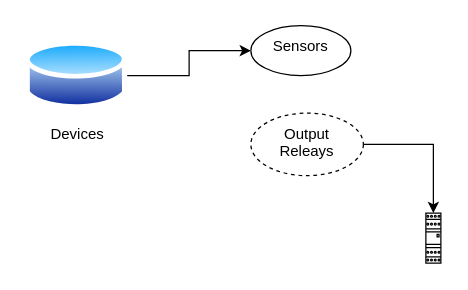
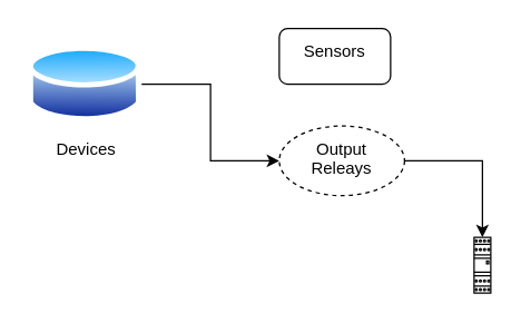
  <mxCell id="0" />
  <mxCell id="1" parent="0" />
- <mxCell id="3" style="edgeStyle=orthogonalEdgeStyle;rounded=0;orthogonalLoop=1;jettySize=auto;html=1;" edge="1" parent="1" source="4" target="5"><mxGeometry relative="1" as="geometry" /></mxCell>
+ <mxCell id="2" value="" style="edgeStyle=orthogonalEdgeStyle;rounded=0;orthogonalLoop=1;jettySize=auto;html=1;" edge="1" parent="1" source="4" target="7"><mxGeometry relative="1" as="geometry" /></mxCell>
  <mxCell id="4" value="Devices" style="aspect=fixed;perimeter=ellipsePerimeter;html=1;align=center;shadow=0;dashed=0;spacingTop=3;image;image=img/lib/active_directory/database.svg;" vertex="1" parent="1"><mxGeometry x="20" y="30" width="81.08" height="60" as="geometry" /></mxCell>
- <mxCell id="5" value="Sensors" style="ellipse;whiteSpace=wrap;html=1;shadow=0;dashed=0;verticalAlign=top;labelBackgroundColor=white;spacingTop=3;direction=west;" vertex="1" parent="1"><mxGeometry x="200" y="20" width="80" height="40" as="geometry" /></mxCell>
+ <mxCell id="5" value="Sensors" style="whiteSpace=wrap;html=1;shadow=0;dashed=0;verticalAlign=top;labelBackgroundColor=white;spacingTop=3;direction=west;rounded=1;" vertex="1" parent="1"><mxGeometry x="200" y="20" width="80" height="40" as="geometry" /></mxCell>
  <mxCell id="6" value="" style="edgeStyle=orthogonalEdgeStyle;rounded=0;orthogonalLoop=1;jettySize=auto;html=1;" edge="1" parent="1" source="7" target="8"><mxGeometry relative="1" as="geometry" /></mxCell>
  <mxCell id="7" value="Output &lt;br&gt;Releays" style="ellipse;whiteSpace=wrap;html=1;shadow=0;dashed=1;verticalAlign=top;labelBackgroundColor=white;spacingTop=3;" vertex="1" parent="1"><mxGeometry x="200" y="90" width="90" height="50" as="geometry" /></mxCell>
  <mxCell id="8" value="" style="verticalLabelPosition=bottom;dashed=0;shadow=0;html=1;align=center;verticalAlign=top;shape=mxgraph.cabinets.plugin_relay_2;" vertex="1" parent="1"><mxGeometry x="340" y="170" width="12" height="40" as="geometry" /></mxCell>
